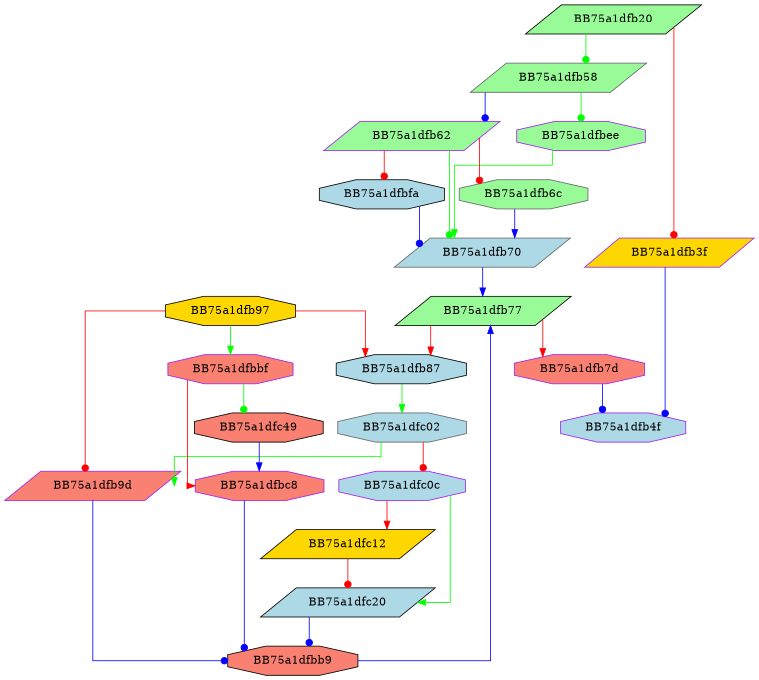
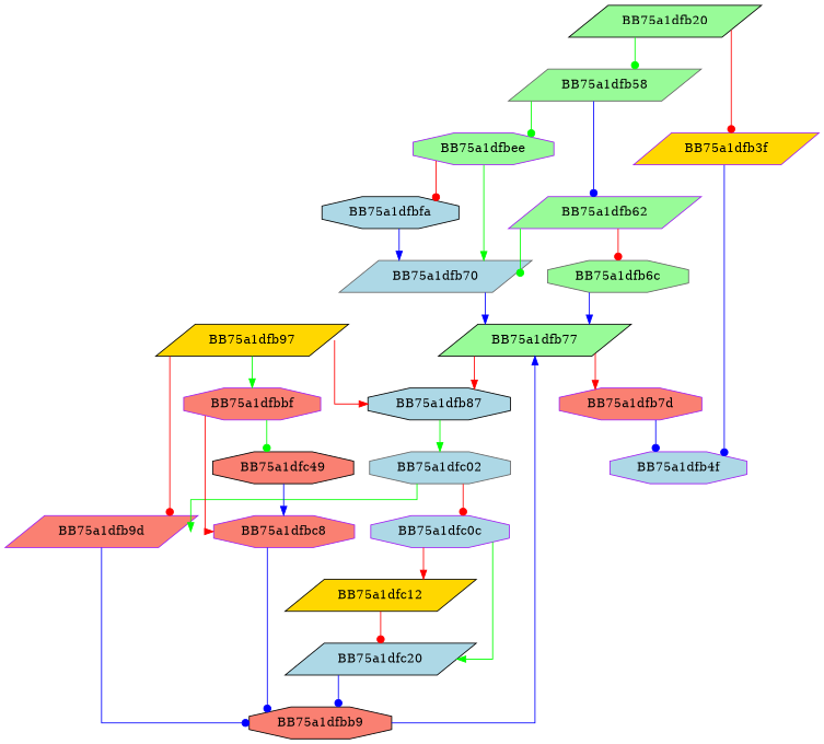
  digraph {
    splines=ortho
    node [color=black fillcolor=lightblue shape=octagon style=filled]
    edge [arrowhead=dot color=red]
    BB75a1dfb20 [fillcolor=palegreen shape=parallelogram]
    BB75a1dfb58 [color=gray40 fillcolor=palegreen shape=parallelogram]
    BB75a1dfb3f [color=purple fillcolor=gold shape=parallelogram]
    BB75a1dfbee [color=purple fillcolor=palegreen]
    BB75a1dfb62 [color=purple fillcolor=palegreen shape=parallelogram]
    BB75a1dfb4f [color=purple]
    BB75a1dfb70 [color=gray40 shape=parallelogram]
    BB75a1dfbfa
    BB75a1dfb6c [color=gray40 fillcolor=palegreen]
    BB75a1dfb77 [fillcolor=palegreen shape=parallelogram]
    BB75a1dfb87
    BB75a1dfb7d [color=purple fillcolor=salmon]
    BB75a1dfc02 [color=gray40]
    BB75a1dfb9d [color=purple fillcolor=salmon shape=parallelogram]
    BB75a1dfc0c [color=purple]
-   BB75a1dfb97 [fillcolor=gold]
+   BB75a1dfb97 [fillcolor=gold shape=parallelogram]
    BB75a1dfbbf [color=purple fillcolor=salmon]
    BB75a1dfbb9 [fillcolor=salmon]
    BB75a1dfc20 [shape=parallelogram]
    BB75a1dfc12 [fillcolor=gold shape=parallelogram]
    BB75a1dfc49 [fillcolor=salmon]
    BB75a1dfbc8 [color=purple fillcolor=salmon]
    BB75a1dfb20 -> BB75a1dfb58 [color=green]
    BB75a1dfb20 -> BB75a1dfb3f
    BB75a1dfb58 -> BB75a1dfbee [color=green]
    BB75a1dfb58 -> BB75a1dfb62 [color=blue]
    BB75a1dfb3f -> BB75a1dfb4f [color=blue]
    BB75a1dfbee -> BB75a1dfb70 [arrowhead=normal color=green]
-   BB75a1dfb62 -> BB75a1dfbfa
+   BB75a1dfbee -> BB75a1dfbfa
    BB75a1dfb62 -> BB75a1dfb70 [color=green]
    BB75a1dfb62 -> BB75a1dfb6c
    BB75a1dfb70 -> BB75a1dfb77 [arrowhead=normal color=blue]
-   BB75a1dfbfa -> BB75a1dfb70 [color=blue]
-   BB75a1dfb6c -> BB75a1dfb70 [arrowhead=normal color=blue]
+   BB75a1dfbfa -> BB75a1dfb70 [arrowhead=normal color=blue]
+   BB75a1dfb6c -> BB75a1dfb77 [arrowhead=normal color=blue]
    BB75a1dfb77 -> BB75a1dfb87 [arrowhead=normal]
    BB75a1dfb77 -> BB75a1dfb7d [arrowhead=normal]
    BB75a1dfb87 -> BB75a1dfc02 [arrowhead=normal color=green]
    BB75a1dfb7d -> BB75a1dfb4f [color=blue]
    BB75a1dfc02 -> BB75a1dfb9d [arrowhead=normal color=green]
    BB75a1dfc02 -> BB75a1dfc0c
    BB75a1dfb9d -> BB75a1dfbb9 [color=blue]
    BB75a1dfc0c -> BB75a1dfc20 [arrowhead=normal color=green]
    BB75a1dfc0c -> BB75a1dfc12 [arrowhead=normal]
    BB75a1dfb97 -> BB75a1dfb87 [arrowhead=normal]
    BB75a1dfb97 -> BB75a1dfb9d
    BB75a1dfb97 -> BB75a1dfbbf [arrowhead=normal color=green]
    BB75a1dfbbf -> BB75a1dfc49 [color=green]
    BB75a1dfbbf -> BB75a1dfbc8 [arrowhead=normal]
    BB75a1dfbb9 -> BB75a1dfb77 [arrowhead=normal color=blue]
    BB75a1dfc20 -> BB75a1dfbb9 [color=blue]
    BB75a1dfc12 -> BB75a1dfc20
    BB75a1dfc49 -> BB75a1dfbc8 [arrowhead=normal color=blue]
    BB75a1dfbc8 -> BB75a1dfbb9 [color=blue]
  }
